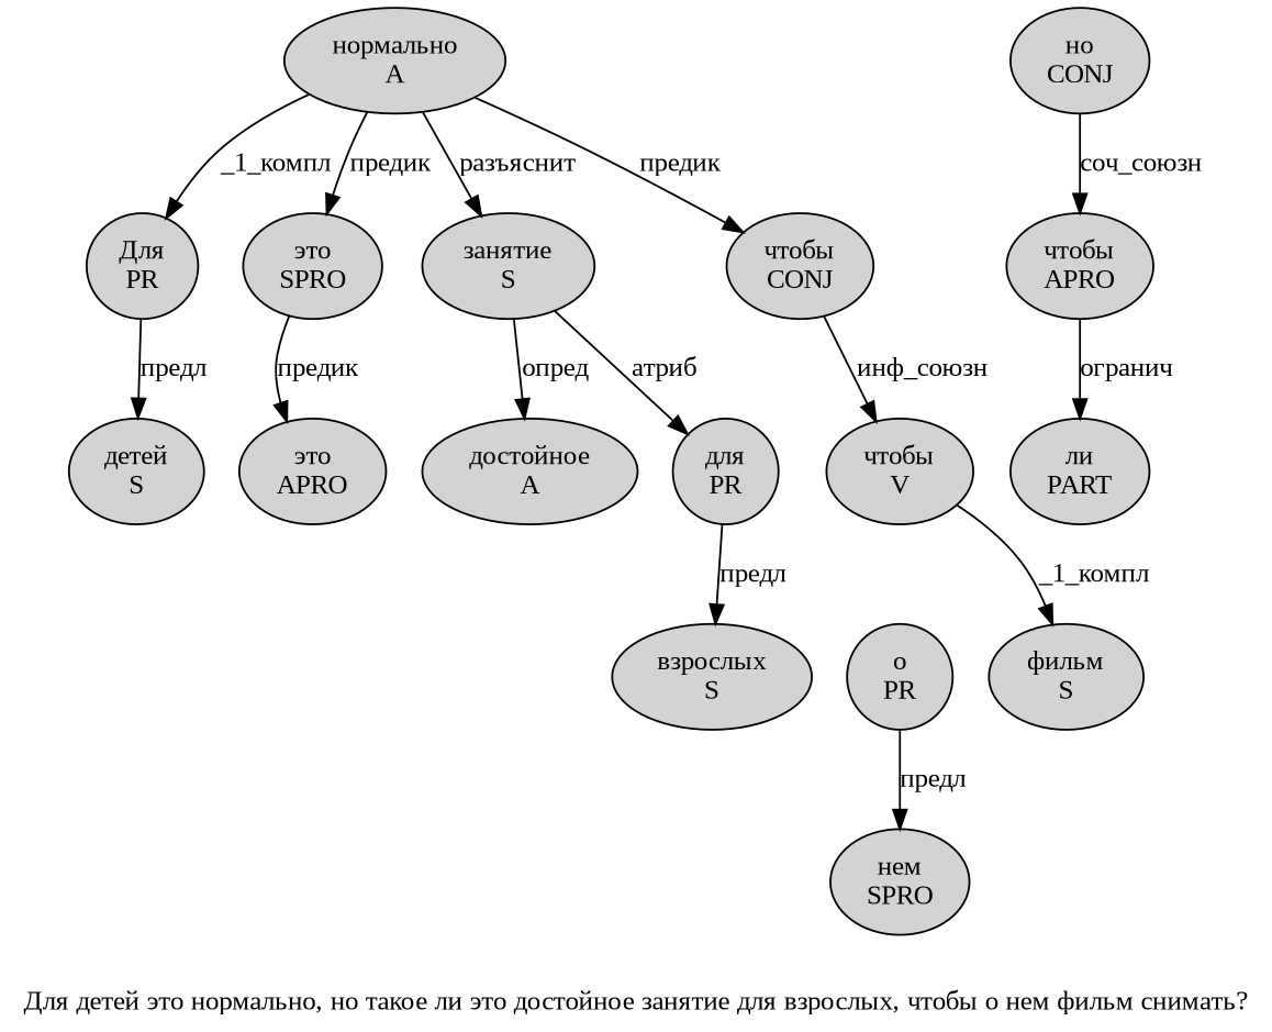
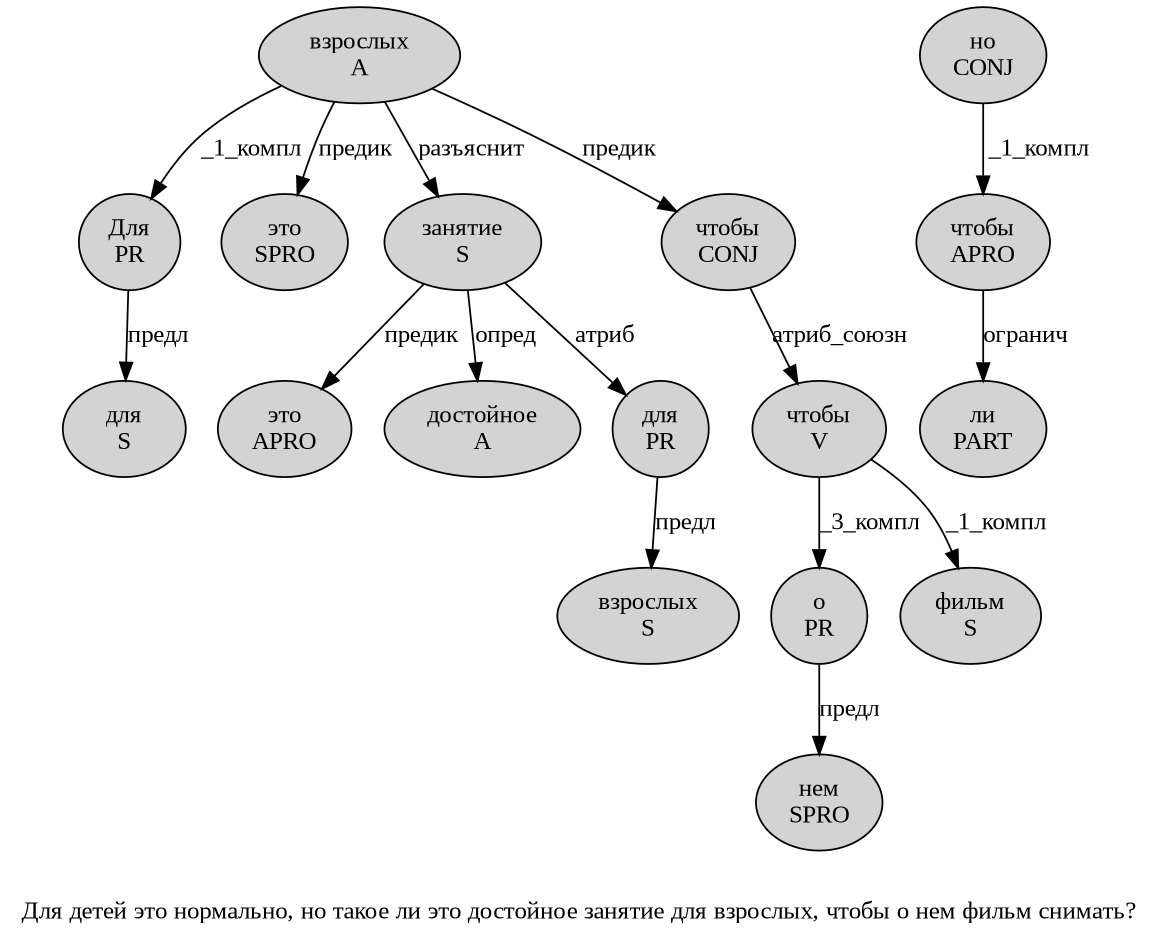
  digraph {
    fontname="Liberation Serif"
    label="Для детей это нормально, но такое ли это достойное занятие для взрослых, чтобы о нем фильм снимать?"
    node [fillcolor=lightgray fontname="Liberation Serif" penwidth=1 shape=ellipse style=filled]
    edge [fontname="Liberation Serif"]
    n1 [label="Для\nPR"]
-   n2 [label="детей\nS"]
+   n2 [label="для\nS"]
    n3 [label="это\nSPRO"]
-   n4 [label="нормально\nA"]
+   n4 [label="взрослых\nA"]
    n5 [label="занятие\nS"]
    n6 [label="чтобы\nCONJ"]
    n7 [label="но\nCONJ"]
    n8 [label="чтобы\nAPRO"]
    n9 [label="это\nAPRO"]
    n10 [label="достойное\nA"]
    n11 [label="для\nPR"]
    n12 [label="чтобы\nV"]
    n13 [label="ли\nPART"]
    n14 [label="взрослых\nS"]
    n15 [label="о\nPR"]
    n16 [label="фильм\nS"]
    n17 [label="нем\nSPRO"]
    n1 -> n2 [label="предл"]
    n4 -> n1 [label="_1_компл"]
    n4 -> n3 [label="предик"]
    n4 -> n5 [label="разъяснит"]
    n4 -> n6 [label="предик"]
-   n3 -> n9 [label="предик"]
+   n5 -> n9 [label="предик"]
    n5 -> n10 [label="опред"]
    n5 -> n11 [label="атриб"]
-   n6 -> n12 [label="инф_союзн"]
-   n7 -> n8 [label="соч_союзн"]
+   n6 -> n12 [label="атриб_союзн"]
+   n7 -> n8 [label="_1_компл"]
    n8 -> n13 [label="огранич"]
    n11 -> n14 [label="предл"]
+   n12 -> n15 [label="_3_компл"]
    n12 -> n16 [label="_1_компл"]
    n15 -> n17 [label="предл"]
  }
